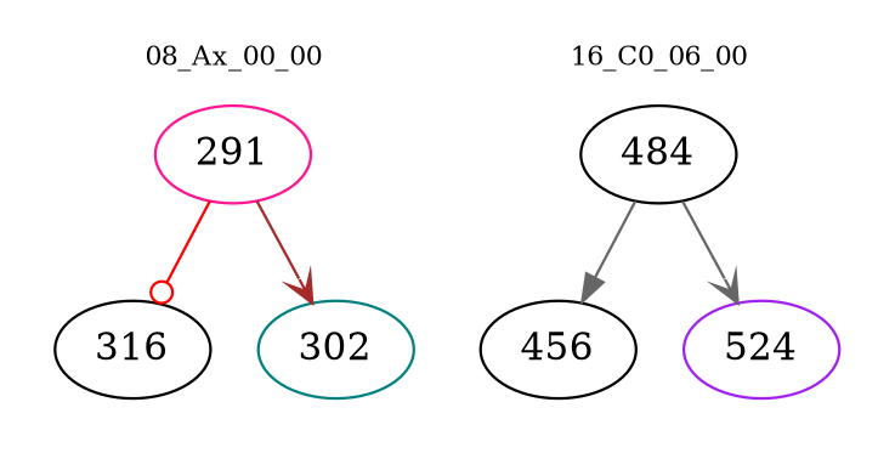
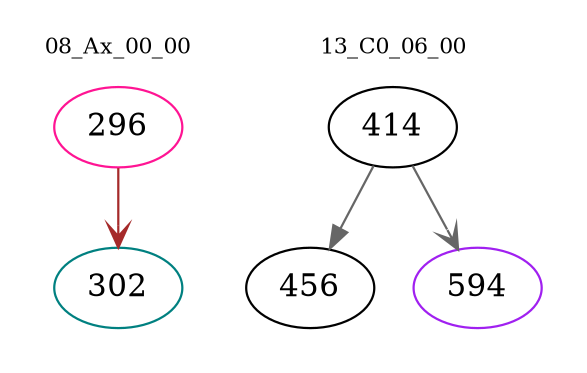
  digraph {
    node [color=black]
    edge [arrowhead=vee color=gray40]
-   n1 [color=deeppink label=291]
-   n2 [label=316]
+   n1 [color=deeppink label=296]
    n3 [color=teal label=302]
-   n4 [label=484]
+   n4 [label=414]
    n5 [label=456]
-   n6 [color=purple label=524]
+   n6 [color=purple label=594]
    subgraph cluster_1 {
      color=white
      fontsize=10
      label="08_Ax_00_00"
      n1
-     n2
      n3
    }
    subgraph cluster_2 {
      color=white
      fontsize=10
-     label="16_C0_06_00"
+     label="13_C0_06_00"
      n4
      n5
      n6
    }
-   n1 -> n2 [arrowhead=odot color=red]
    n1 -> n3 [color=brown]
    n4 -> n5 [arrowhead=normal]
    n4 -> n6
  }
